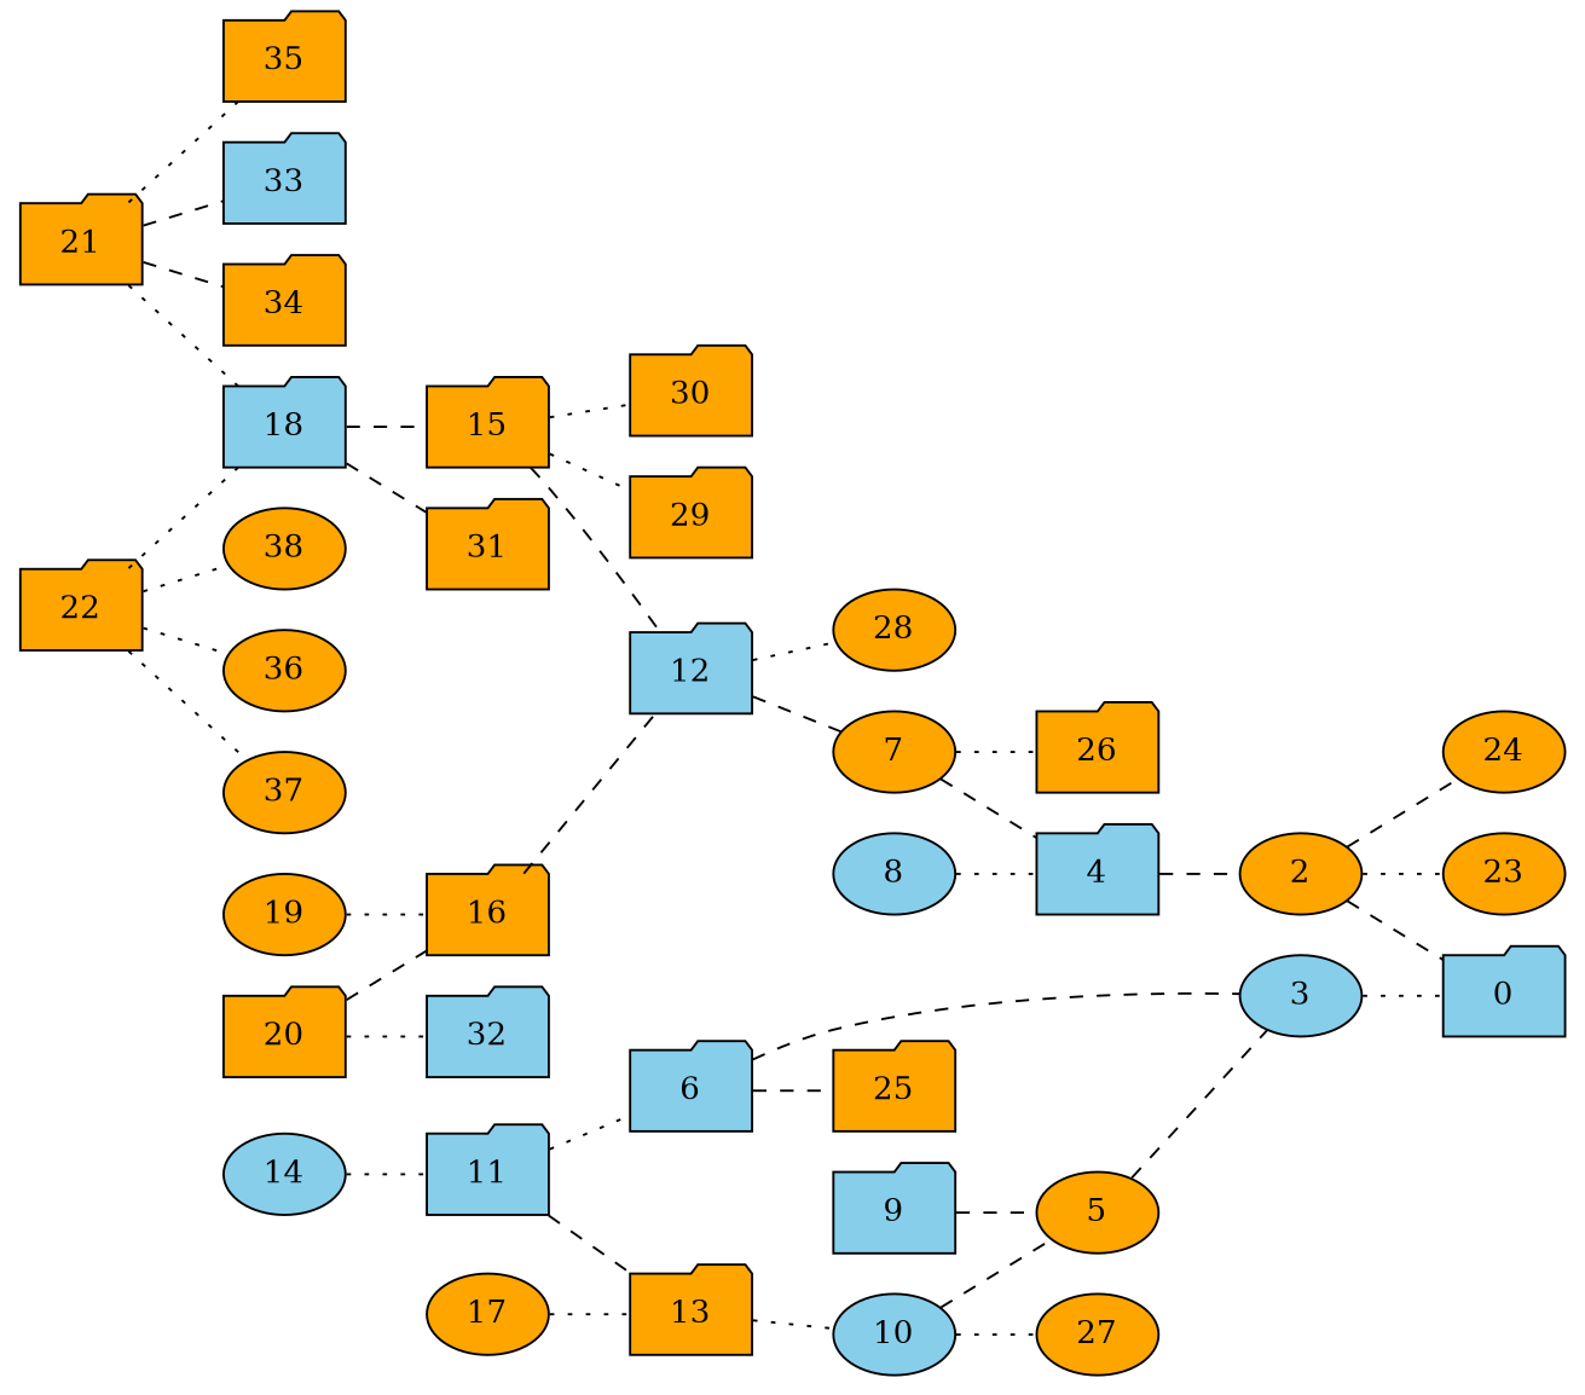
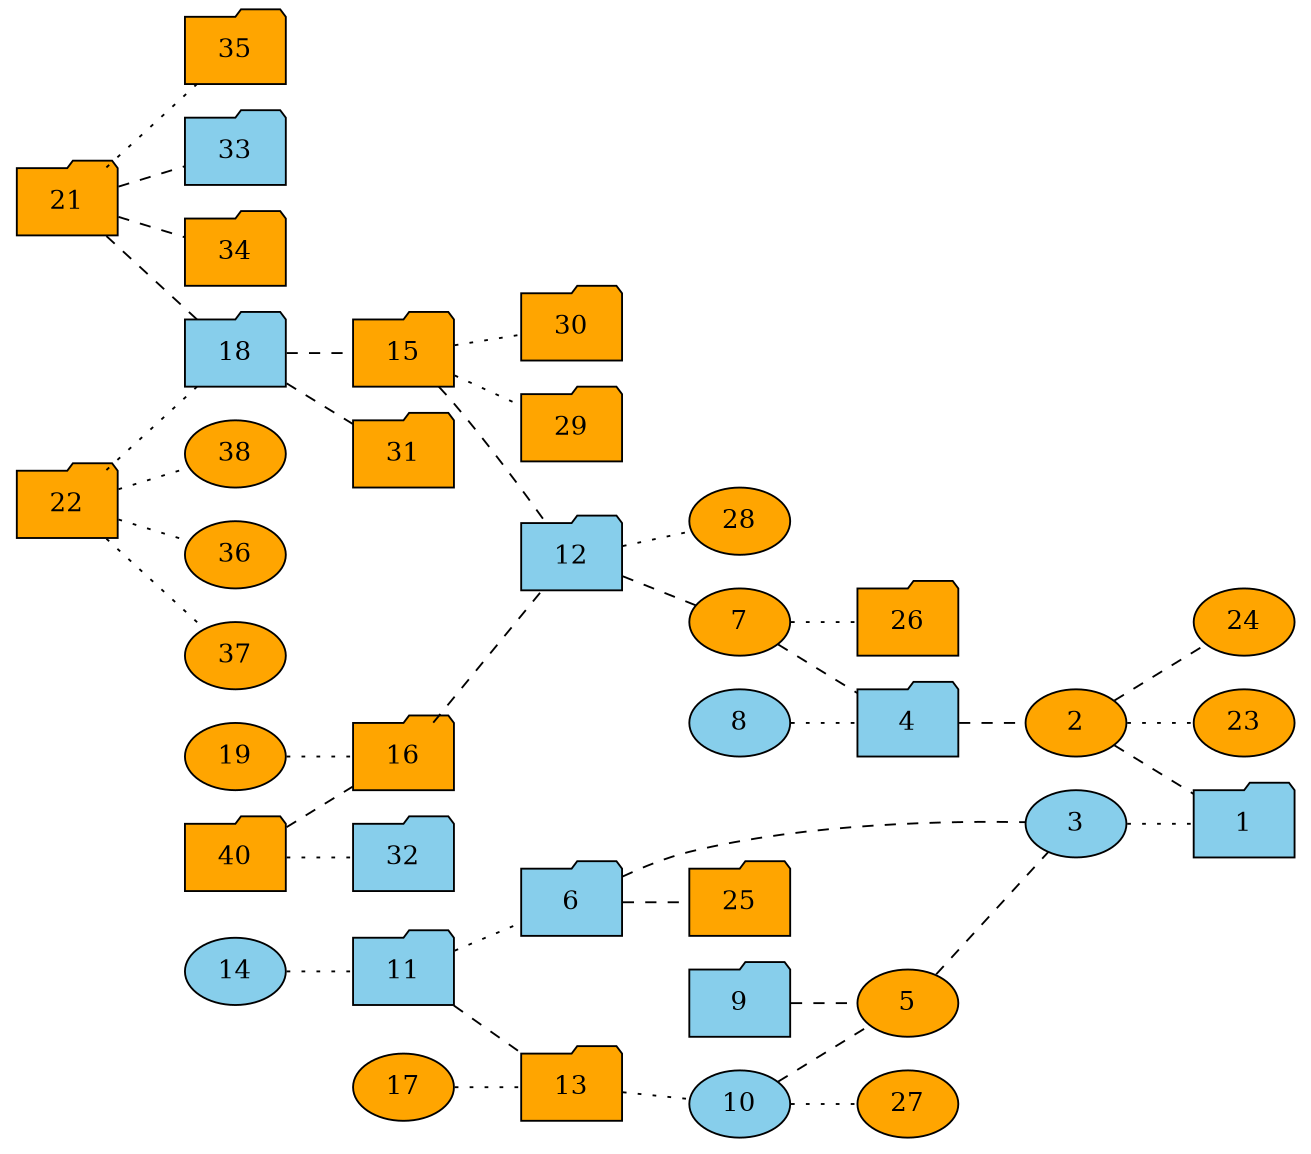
  graph {
    rankdir=LR
    node [chem=H fillcolor=orange shape=folder style=filled]
    edge [style=dashed valence=1]
-   1 [chem=O fillcolor=skyblue label=0]
+   1 [chem=O fillcolor=skyblue]
    2 [chem=C shape=ellipse]
    23 [shape=ellipse]
    24 [shape=ellipse]
    3 [chem=C fillcolor=skyblue shape=ellipse]
    4 [chem=C fillcolor=skyblue]
    5 [chem=C shape=ellipse]
    6 [chem=C fillcolor=skyblue]
    25
    7 [chem=N shape=ellipse]
    26
    8 [chem=O fillcolor=skyblue shape=ellipse]
    9 [chem=Cl fillcolor=skyblue]
    10 [chem=C fillcolor=skyblue shape=ellipse]
    27 [shape=ellipse]
    11 [chem=C fillcolor=skyblue]
    13 [chem=C]
    12 [chem=C fillcolor=skyblue]
    28 [shape=ellipse]
    14 [chem=Cl fillcolor=skyblue shape=ellipse]
    15 [chem=C]
    29
    30
    16 [chem=C]
    17 [chem=Cl shape=ellipse]
    18 [chem=C fillcolor=skyblue]
    31
    19 [chem=O shape=ellipse]
-   20 [chem=O]
+   20 [chem=O label=40]
    32 [fillcolor=skyblue]
    21 [chem=C]
    33 [fillcolor=skyblue]
    34
    35
    22 [chem=C]
    36 [shape=ellipse]
    37 [shape=ellipse]
    38 [shape=ellipse]
    2 -- 1
    2 -- 23 [style=dotted]
    2 -- 24
    3 -- 1 [style=dotted]
    4 -- 2
    5 -- 3 [valence=2]
    6 -- 3
    6 -- 25
    7 -- 4
    7 -- 26 [style=dotted]
    8 -- 4 [style=dotted valence=2]
    9 -- 5
    10 -- 5
    10 -- 27 [style=dotted]
    11 -- 6 [style=dotted valence=2]
    11 -- 13
    13 -- 10 [style=dotted valence=2]
    12 -- 7
    12 -- 28 [style=dotted]
    14 -- 11 [style=dotted]
    15 -- 12
    15 -- 29 [style=dotted]
    15 -- 30 [style=dotted]
    16 -- 12
    17 -- 13 [style=dotted]
    18 -- 15
    18 -- 31
    19 -- 16 [style=dotted valence=2]
    20 -- 16
    20 -- 32 [style=dotted]
-   21 -- 18 [style=dotted]
+   21 -- 18
    21 -- 33
    21 -- 34
    21 -- 35 [style=dotted]
    22 -- 18 [style=dotted]
    22 -- 36 [style=dotted]
    22 -- 37 [style=dotted]
    22 -- 38 [style=dotted]
  }
